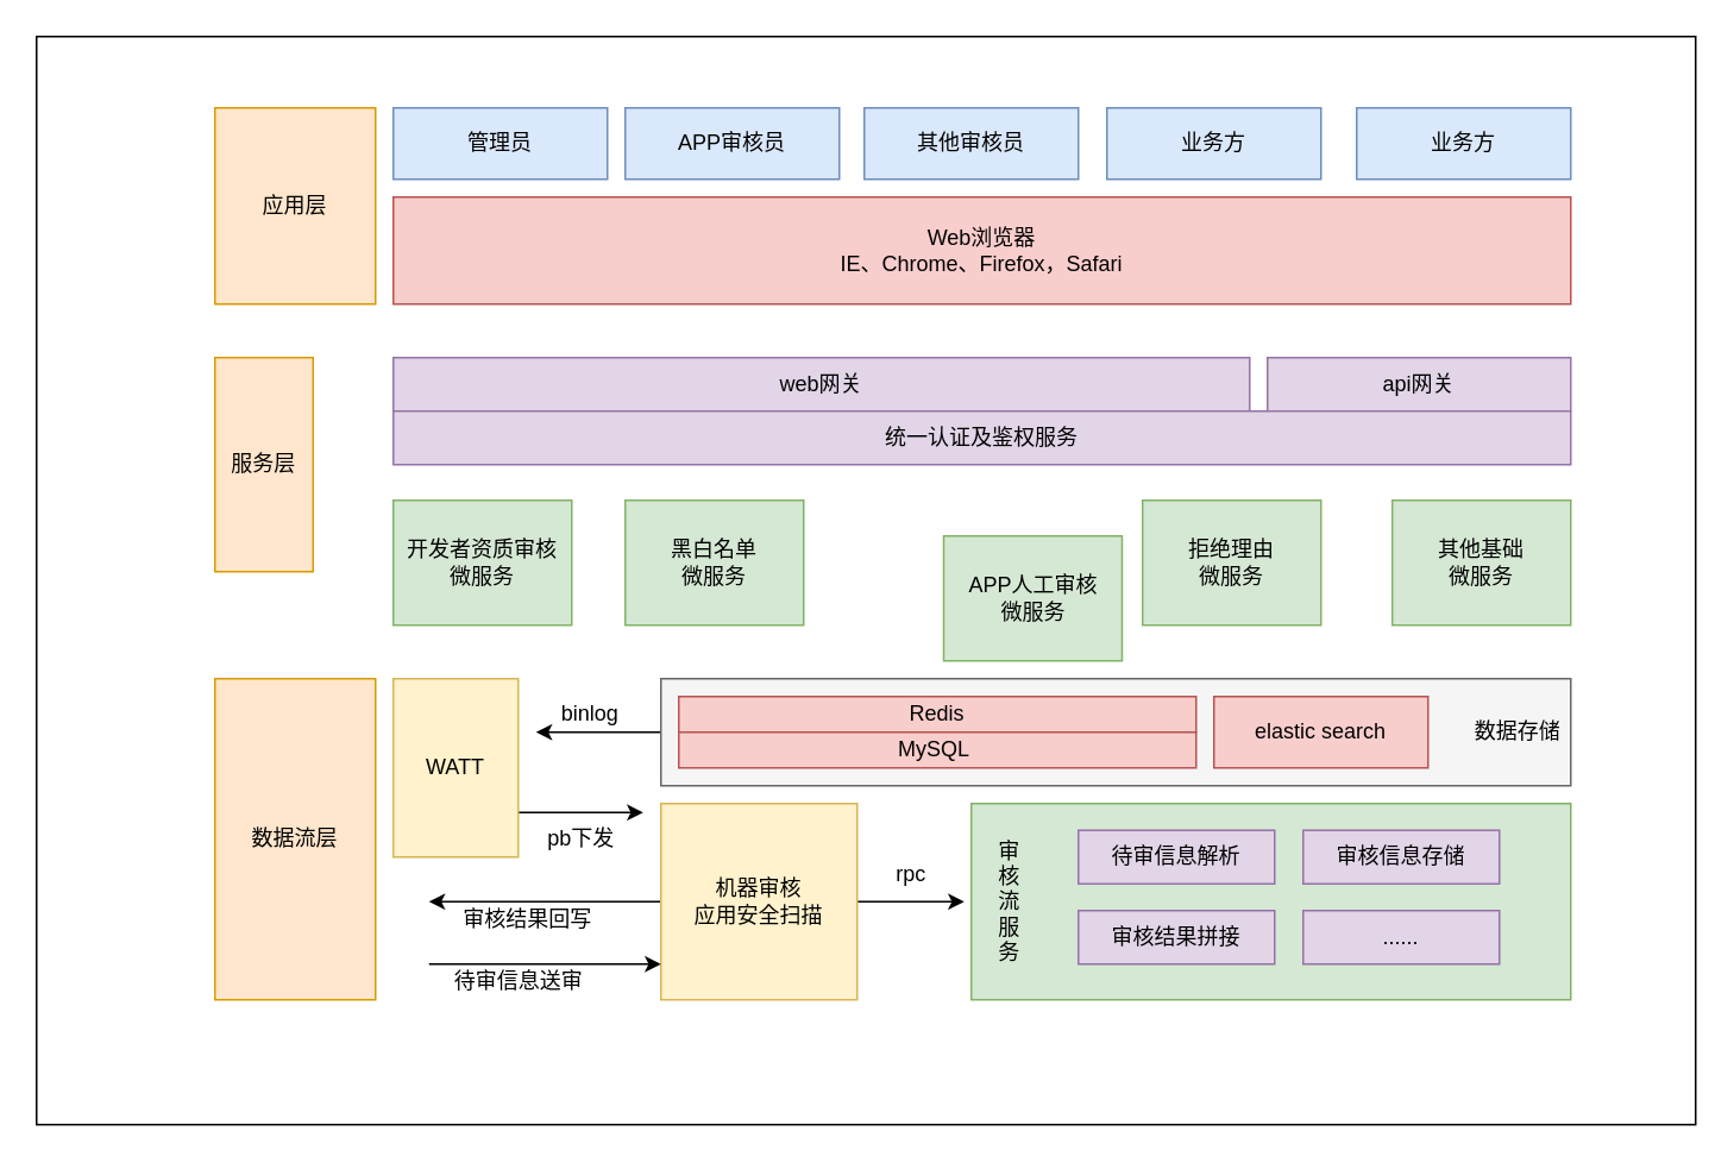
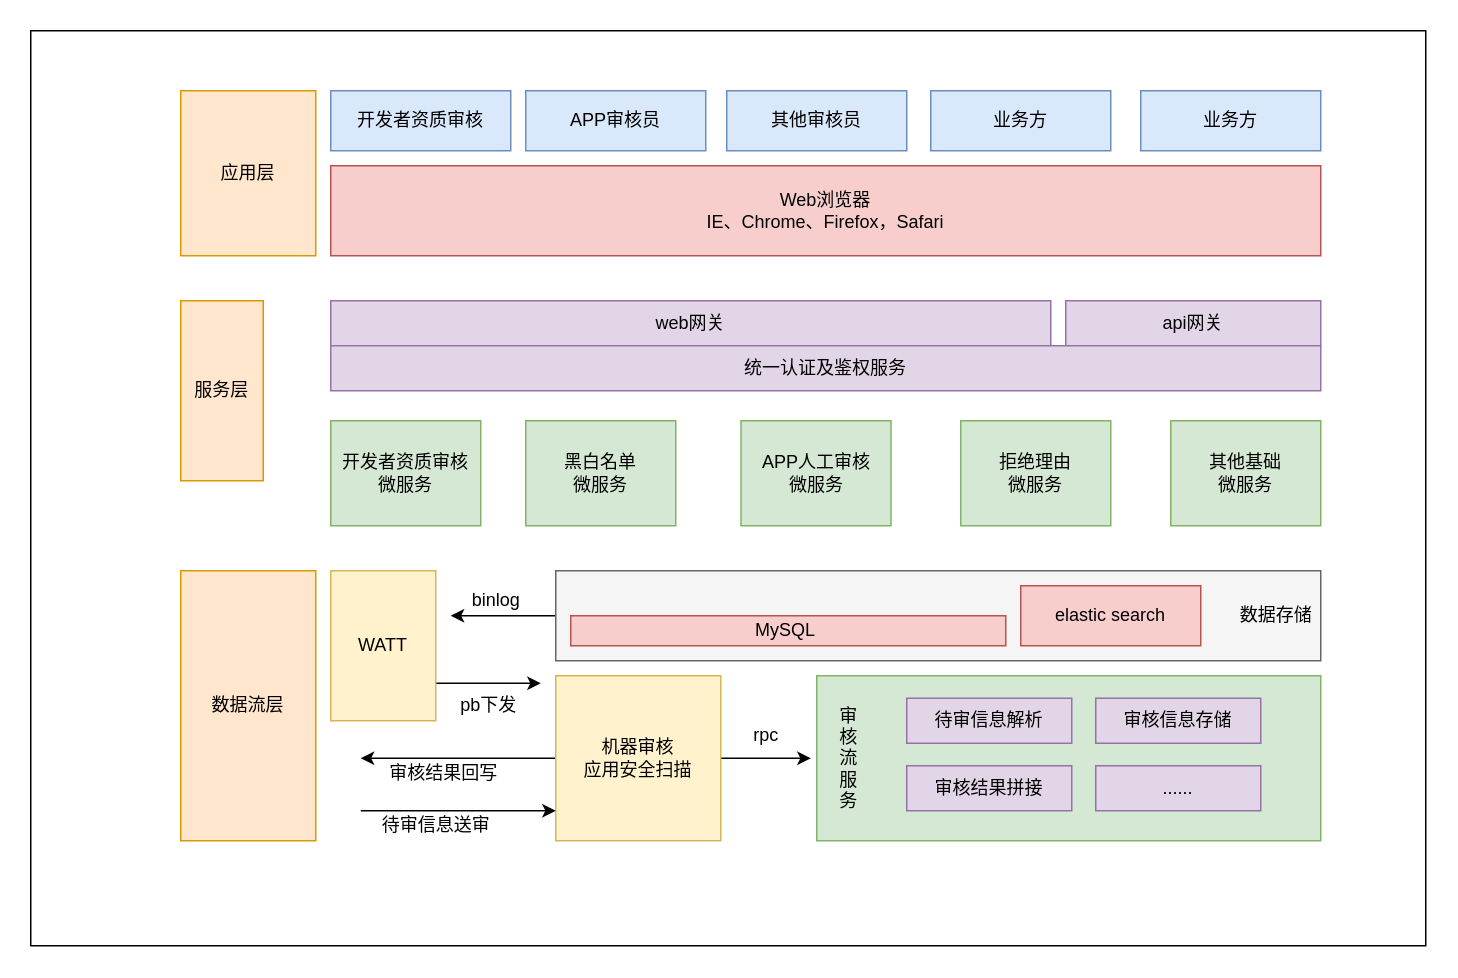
  <mxCell id="0" />
  <mxCell id="1" parent="0" />
  <mxCell id="2" value="" style="rounded=0;whiteSpace=wrap;html=1;" parent="1" vertex="1"><mxGeometry x="20" width="930" height="610" as="geometry" y="20" /></mxCell>
  <mxCell id="3" value="" style="rounded=0;whiteSpace=wrap;html=1;fillColor=#d5e8d4;strokeColor=#82b366;" parent="1" vertex="1"><mxGeometry x="544" y="450" width="336" height="110" as="geometry" /></mxCell>
  <mxCell id="4" style="edgeStyle=orthogonalEdgeStyle;rounded=0;orthogonalLoop=1;jettySize=auto;html=1;exitX=0;exitY=0.5;exitDx=0;exitDy=0;" parent="1" source="5" edge="1"><mxGeometry relative="1" as="geometry"><mxPoint x="300" y="410" as="targetPoint" /></mxGeometry></mxCell>
  <mxCell id="5" value="" style="rounded=0;whiteSpace=wrap;html=1;fillColor=#f5f5f5;fontColor=#333333;strokeColor=#666666;" parent="1" vertex="1"><mxGeometry x="370" y="380" width="510" height="60" as="geometry" /></mxCell>
  <mxCell id="6" value="Web浏览器&lt;br&gt;IE、Chrome、Firefox，Safari" style="rounded=0;whiteSpace=wrap;html=1;fillColor=#f8cecc;strokeColor=#b85450;" parent="1" vertex="1"><mxGeometry x="220" y="110" width="660" height="60" as="geometry" /></mxCell>
- <mxCell id="7" value="管理员" style="rounded=0;whiteSpace=wrap;html=1;fillColor=#dae8fc;strokeColor=#6c8ebf;" parent="1" vertex="1"><mxGeometry x="220" y="60" width="120" height="40" as="geometry" /></mxCell>
+ <mxCell id="7" value="开发者资质审核" style="rounded=0;whiteSpace=wrap;html=1;fillColor=#dae8fc;strokeColor=#6c8ebf;" parent="1" vertex="1"><mxGeometry x="220" y="60" width="120" height="40" as="geometry" /></mxCell>
  <mxCell id="8" value="APP审核员" style="rounded=0;whiteSpace=wrap;html=1;fillColor=#dae8fc;strokeColor=#6c8ebf;" parent="1" vertex="1"><mxGeometry x="350" y="60" width="120" height="40" as="geometry" /></mxCell>
  <mxCell id="9" value="其他审核员" style="rounded=0;whiteSpace=wrap;html=1;fillColor=#dae8fc;strokeColor=#6c8ebf;" parent="1" vertex="1"><mxGeometry x="484" y="60" width="120" height="40" as="geometry" /></mxCell>
  <mxCell id="10" value="业务方" style="rounded=0;whiteSpace=wrap;html=1;fillColor=#dae8fc;strokeColor=#6c8ebf;" parent="1" vertex="1"><mxGeometry x="620" y="60" width="120" height="40" as="geometry" /></mxCell>
  <mxCell id="11" value="业务方" style="rounded=0;whiteSpace=wrap;html=1;fillColor=#dae8fc;strokeColor=#6c8ebf;" parent="1" vertex="1"><mxGeometry x="760" y="60" width="120" height="40" as="geometry" /></mxCell>
  <mxCell id="12" value="应用层" style="rounded=0;whiteSpace=wrap;html=1;fillColor=#ffe6cc;strokeColor=#d79b00;" parent="1" vertex="1"><mxGeometry x="120" y="60" width="90" height="110" as="geometry" /></mxCell>
  <mxCell id="13" value="web网关" style="rounded=0;whiteSpace=wrap;html=1;fillColor=#e1d5e7;strokeColor=#9673a6;" parent="1" vertex="1"><mxGeometry x="220" y="200" width="480" height="30" as="geometry" /></mxCell>
  <mxCell id="14" value="api网关" style="rounded=0;whiteSpace=wrap;html=1;fillColor=#e1d5e7;strokeColor=#9673a6;" parent="1" vertex="1"><mxGeometry x="710" y="200" width="170" height="30" as="geometry" /></mxCell>
  <mxCell id="15" value="统一认证及鉴权服务" style="rounded=0;whiteSpace=wrap;html=1;fillColor=#e1d5e7;strokeColor=#9673a6;" parent="1" vertex="1"><mxGeometry x="220" y="230" width="660" height="30" as="geometry" /></mxCell>
  <mxCell id="16" value="拒绝理由&lt;br&gt;微服务" style="rounded=0;whiteSpace=wrap;html=1;fillColor=#d5e8d4;strokeColor=#82b366;" parent="1" vertex="1"><mxGeometry x="640" y="280" width="100" height="70" as="geometry" /></mxCell>
  <mxCell id="17" value="黑白名单&lt;br&gt;微服务" style="rounded=0;whiteSpace=wrap;html=1;fillColor=#d5e8d4;strokeColor=#82b366;" parent="1" vertex="1"><mxGeometry x="350" y="280" width="100" height="70" as="geometry" /></mxCell>
  <mxCell id="18" value="开发者资质审核&lt;br&gt;微服务" style="rounded=0;whiteSpace=wrap;html=1;fillColor=#d5e8d4;strokeColor=#82b366;" parent="1" vertex="1"><mxGeometry x="220" y="280" width="100" height="70" as="geometry" /></mxCell>
- <mxCell id="19" value="APP人工审核&lt;br&gt;微服务" style="rounded=0;whiteSpace=wrap;html=1;fillColor=#d5e8d4;strokeColor=#82b366;" parent="1" vertex="1"><mxGeometry x="528.5" y="300" width="100" height="70" as="geometry" /></mxCell>
- <mxCell id="20" value="Redis" style="rounded=0;whiteSpace=wrap;html=1;fillColor=#f8cecc;strokeColor=#b85450;" parent="1" vertex="1"><mxGeometry x="380" y="390" width="290" height="20" as="geometry" /></mxCell>
+ <mxCell id="19" value="APP人工审核&lt;br&gt;微服务" style="rounded=0;whiteSpace=wrap;html=1;fillColor=#d5e8d4;strokeColor=#82b366;" parent="1" vertex="1"><mxGeometry x="493.5" y="280" width="100" height="70" as="geometry" /></mxCell>
  <mxCell id="21" value="MySQL&amp;nbsp;" style="rounded=0;whiteSpace=wrap;html=1;fillColor=#f8cecc;strokeColor=#b85450;" parent="1" vertex="1"><mxGeometry x="380" y="410" width="290" height="20" as="geometry" /></mxCell>
  <mxCell id="22" value="elastic search" style="rounded=0;whiteSpace=wrap;html=1;fillColor=#f8cecc;strokeColor=#b85450;" parent="1" vertex="1"><mxGeometry x="680" y="390" width="120" height="40" as="geometry" /></mxCell>
  <mxCell id="23" value="数据存储" style="text;html=1;align=center;verticalAlign=middle;resizable=0;points=[];autosize=1;strokeColor=none;fillColor=none;" parent="1" vertex="1"><mxGeometry x="820" y="400" width="60" height="20" as="geometry" /></mxCell>
  <mxCell id="24" value="其他基础&lt;br&gt;微服务" style="rounded=0;whiteSpace=wrap;html=1;fillColor=#d5e8d4;strokeColor=#82b366;" parent="1" vertex="1"><mxGeometry x="780" y="280" width="100" height="70" as="geometry" /></mxCell>
  <mxCell id="25" style="edgeStyle=orthogonalEdgeStyle;rounded=0;orthogonalLoop=1;jettySize=auto;html=1;exitX=1;exitY=0.75;exitDx=0;exitDy=0;" parent="1" source="26" edge="1"><mxGeometry relative="1" as="geometry"><mxPoint x="360" y="455" as="targetPoint" /></mxGeometry></mxCell>
  <mxCell id="26" value="WATT" style="rounded=0;whiteSpace=wrap;html=1;fillColor=#fff2cc;strokeColor=#d6b656;" parent="1" vertex="1"><mxGeometry x="220" y="380" width="70" height="100" as="geometry" /></mxCell>
  <mxCell id="27" value="binlog" style="text;html=1;align=center;verticalAlign=middle;resizable=0;points=[];autosize=1;strokeColor=none;fillColor=none;" parent="1" vertex="1"><mxGeometry x="305" y="390" width="50" height="20" as="geometry" /></mxCell>
  <mxCell id="28" style="edgeStyle=orthogonalEdgeStyle;rounded=0;orthogonalLoop=1;jettySize=auto;html=1;exitX=1;exitY=0.5;exitDx=0;exitDy=0;" parent="1" source="30" edge="1"><mxGeometry relative="1" as="geometry"><mxPoint x="540" y="505" as="targetPoint" /><Array as="points"><mxPoint x="540" y="505" /></Array></mxGeometry></mxCell>
  <mxCell id="29" style="edgeStyle=orthogonalEdgeStyle;rounded=0;orthogonalLoop=1;jettySize=auto;html=1;exitX=0;exitY=0.5;exitDx=0;exitDy=0;" parent="1" source="30" edge="1"><mxGeometry relative="1" as="geometry"><mxPoint x="240" y="505" as="targetPoint" /><Array as="points"><mxPoint x="240" y="505" /></Array></mxGeometry></mxCell>
  <mxCell id="30" value="机器审核&lt;br&gt;应用安全扫描" style="rounded=0;whiteSpace=wrap;html=1;fillColor=#fff2cc;strokeColor=#d6b656;" parent="1" vertex="1"><mxGeometry x="370" y="450" width="110" height="110" as="geometry" /></mxCell>
  <mxCell id="31" value="rpc" style="text;html=1;align=center;verticalAlign=middle;resizable=0;points=[];autosize=1;strokeColor=none;fillColor=none;" parent="1" vertex="1"><mxGeometry x="495" y="480" width="30" height="20" as="geometry" /></mxCell>
  <mxCell id="32" value="" style="endArrow=classic;html=1;rounded=0;" parent="1" edge="1"><mxGeometry width="50" height="50" relative="1" as="geometry"><mxPoint x="240" y="540" as="sourcePoint" /><mxPoint x="370" y="540" as="targetPoint" /></mxGeometry></mxCell>
  <mxCell id="33" value="审核结果回写" style="text;html=1;align=center;verticalAlign=middle;resizable=0;points=[];autosize=1;strokeColor=none;fillColor=none;" parent="1" vertex="1"><mxGeometry x="250" y="505" width="90" height="20" as="geometry" /></mxCell>
  <mxCell id="34" value="待审信息送审" style="text;html=1;align=center;verticalAlign=middle;resizable=0;points=[];autosize=1;strokeColor=none;fillColor=none;" parent="1" vertex="1"><mxGeometry x="245" y="540" width="90" height="20" as="geometry" /></mxCell>
  <mxCell id="35" value="pb下发" style="text;html=1;align=center;verticalAlign=middle;resizable=0;points=[];autosize=1;strokeColor=none;fillColor=none;" parent="1" vertex="1"><mxGeometry x="300" y="460" width="50" height="20" as="geometry" /></mxCell>
  <mxCell id="36" value="待审信息解析" style="rounded=0;whiteSpace=wrap;html=1;fillColor=#e1d5e7;strokeColor=#9673a6;" parent="1" vertex="1"><mxGeometry x="604" y="465" width="110" height="30" as="geometry" /></mxCell>
  <mxCell id="37" value="审核结果拼接" style="rounded=0;whiteSpace=wrap;html=1;fillColor=#e1d5e7;strokeColor=#9673a6;" parent="1" vertex="1"><mxGeometry x="604" y="510" width="110" height="30" as="geometry" /></mxCell>
  <mxCell id="38" value="......" style="rounded=0;whiteSpace=wrap;html=1;fillColor=#e1d5e7;strokeColor=#9673a6;" parent="1" vertex="1"><mxGeometry x="730" y="510" width="110" height="30" as="geometry" /></mxCell>
  <mxCell id="39" value="审核信息存储" style="rounded=0;whiteSpace=wrap;html=1;fillColor=#e1d5e7;strokeColor=#9673a6;" parent="1" vertex="1"><mxGeometry x="730" y="465" width="110" height="30" as="geometry" /></mxCell>
  <mxCell id="40" value="服务层" style="rounded=0;whiteSpace=wrap;html=1;fillColor=#ffe6cc;strokeColor=#d79b00;" parent="1" vertex="1"><mxGeometry x="120" y="200" width="55" height="120" as="geometry" /></mxCell>
  <mxCell id="41" value="数据流层" style="rounded=0;whiteSpace=wrap;html=1;fillColor=#ffe6cc;strokeColor=#d79b00;" parent="1" vertex="1"><mxGeometry x="120" y="380" width="90" height="180" as="geometry" /></mxCell>
  <mxCell id="42" value="审&lt;br&gt;核&lt;br&gt;流&lt;br&gt;服&lt;br&gt;务" style="text;html=1;align=center;verticalAlign=middle;resizable=0;points=[];autosize=1;strokeColor=none;fillColor=none;rotation=0;" parent="1" vertex="1"><mxGeometry x="550" y="465" width="30" height="80" as="geometry" /></mxCell>
